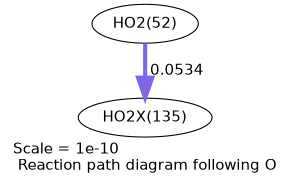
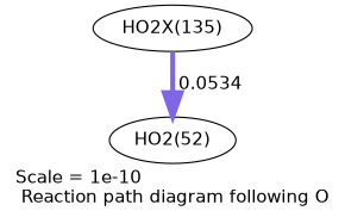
  digraph {
    fontname=Helvetica
    label="Scale = 1e-10\l Reaction path diagram following O"
    node [fontname=Helvetica]
    n1 [label="HO2(52)"]
    n2 [label="HO2X(135)"]
-   n1 -> n2 [arrowsize=1.89 color="0.7, 0.553, 0.9" fontname=Helvetica label=" 0.0534" penwidth=3.79]
+   n2 -> n1 [arrowsize=1.89 color="0.7, 0.553, 0.9" fontname=Helvetica label=" 0.0534" penwidth=3.79]
  }
